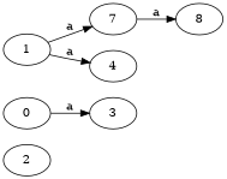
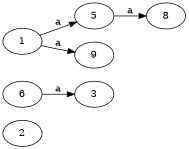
  strict digraph {
    rankdir=LR
    2
-   0
+   0 [label=6]
    3
    n4 [label=8]
-   5 [label=7]
+   5
    1
-   4
+   4 [label=9]
    0 -> 3 [label=a]
    5 -> n4 [label=a]
    1 -> 5 [label=a]
    1 -> 4 [label=a]
  }
